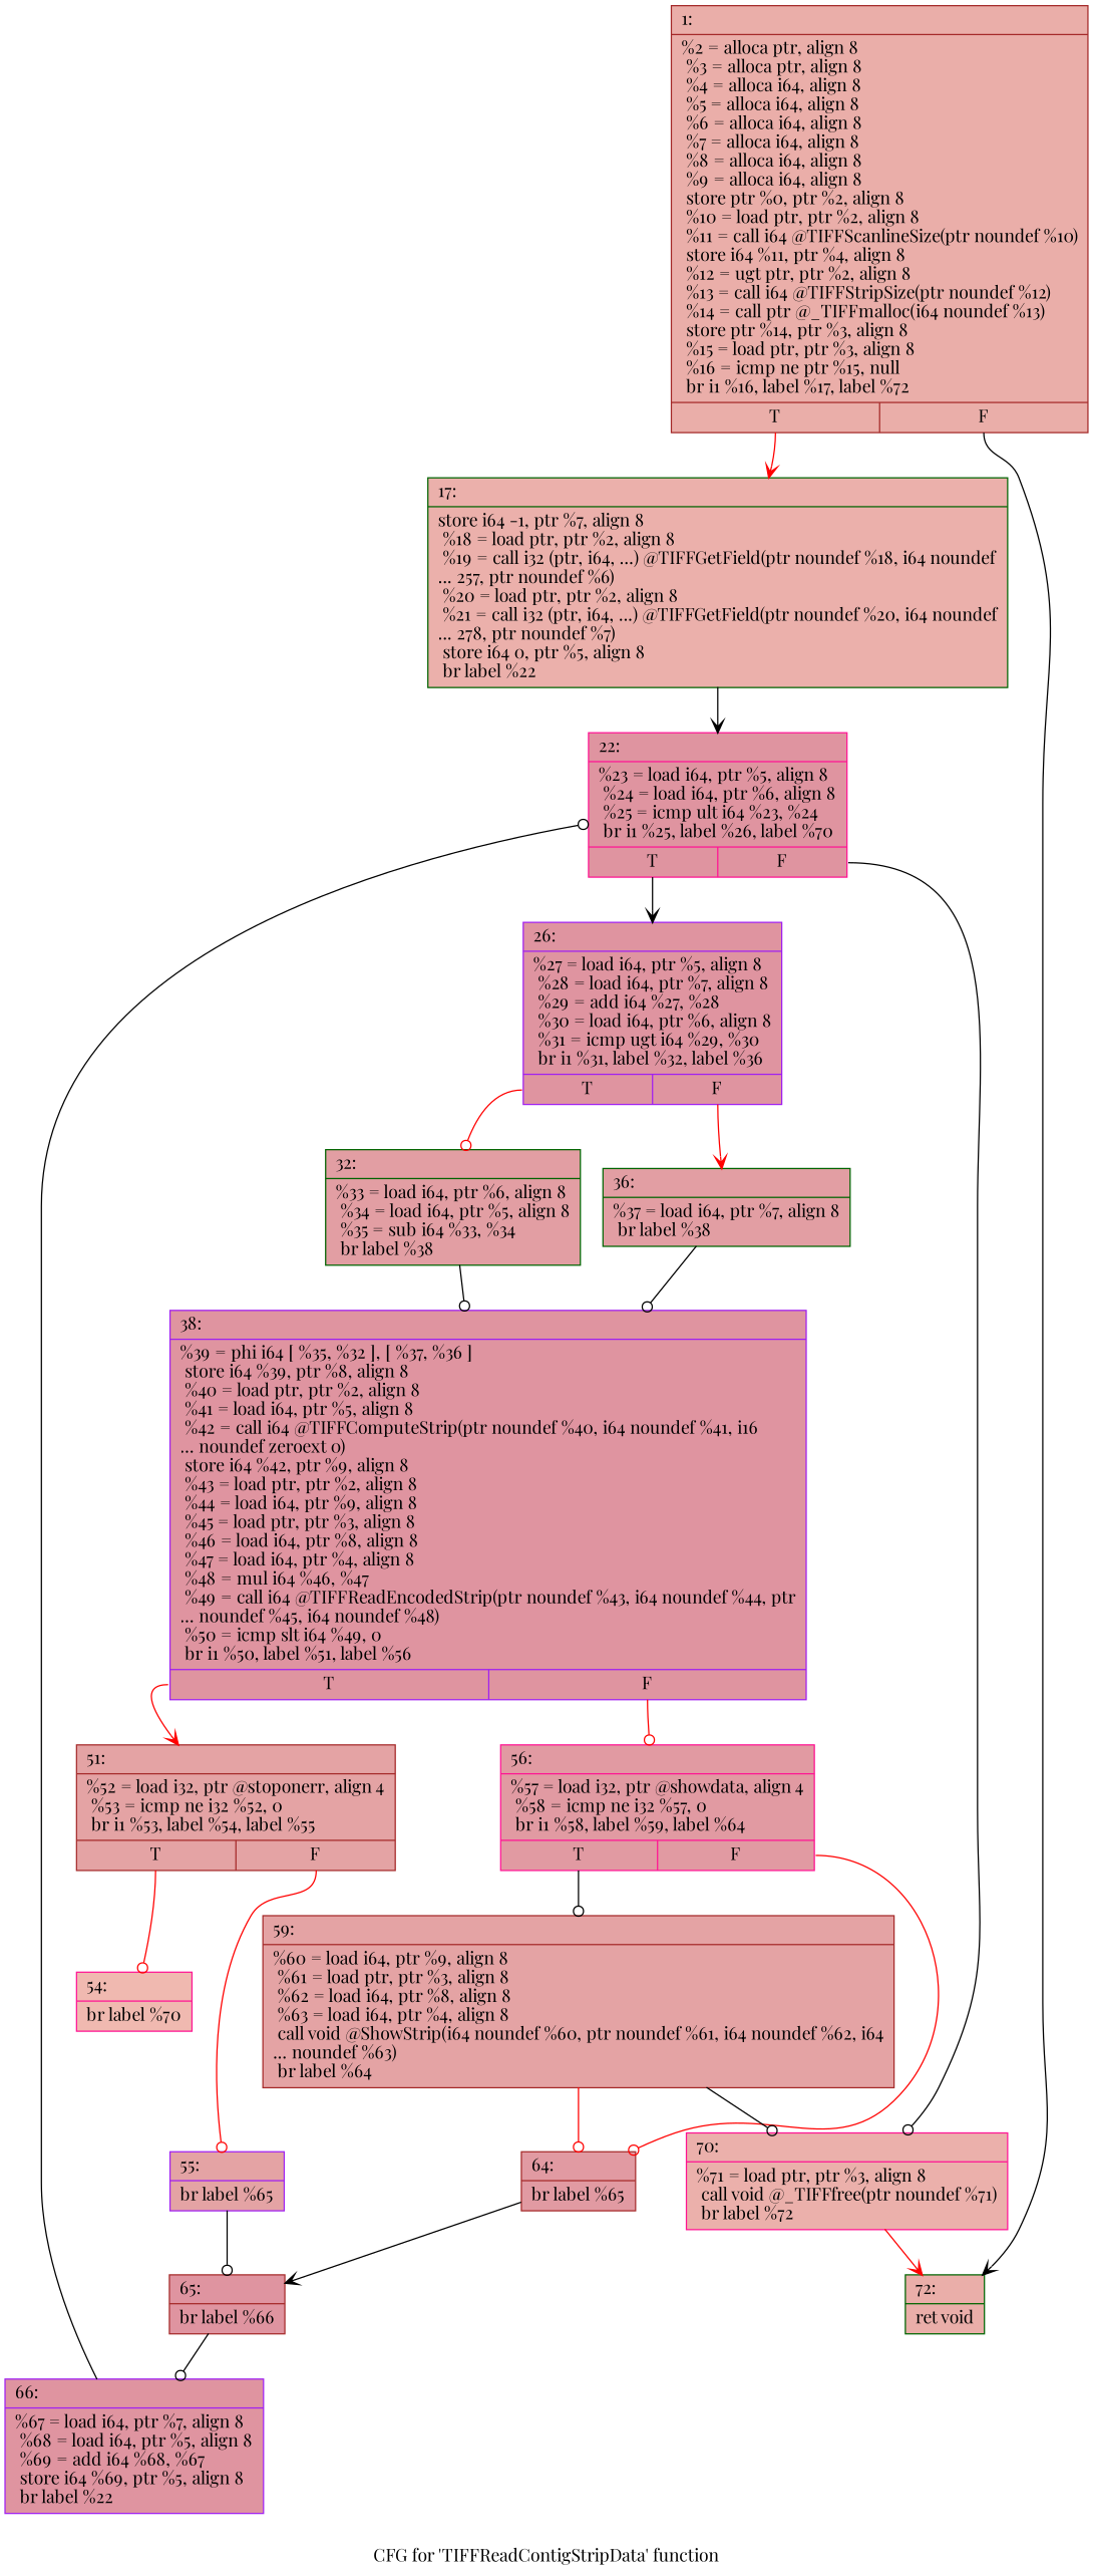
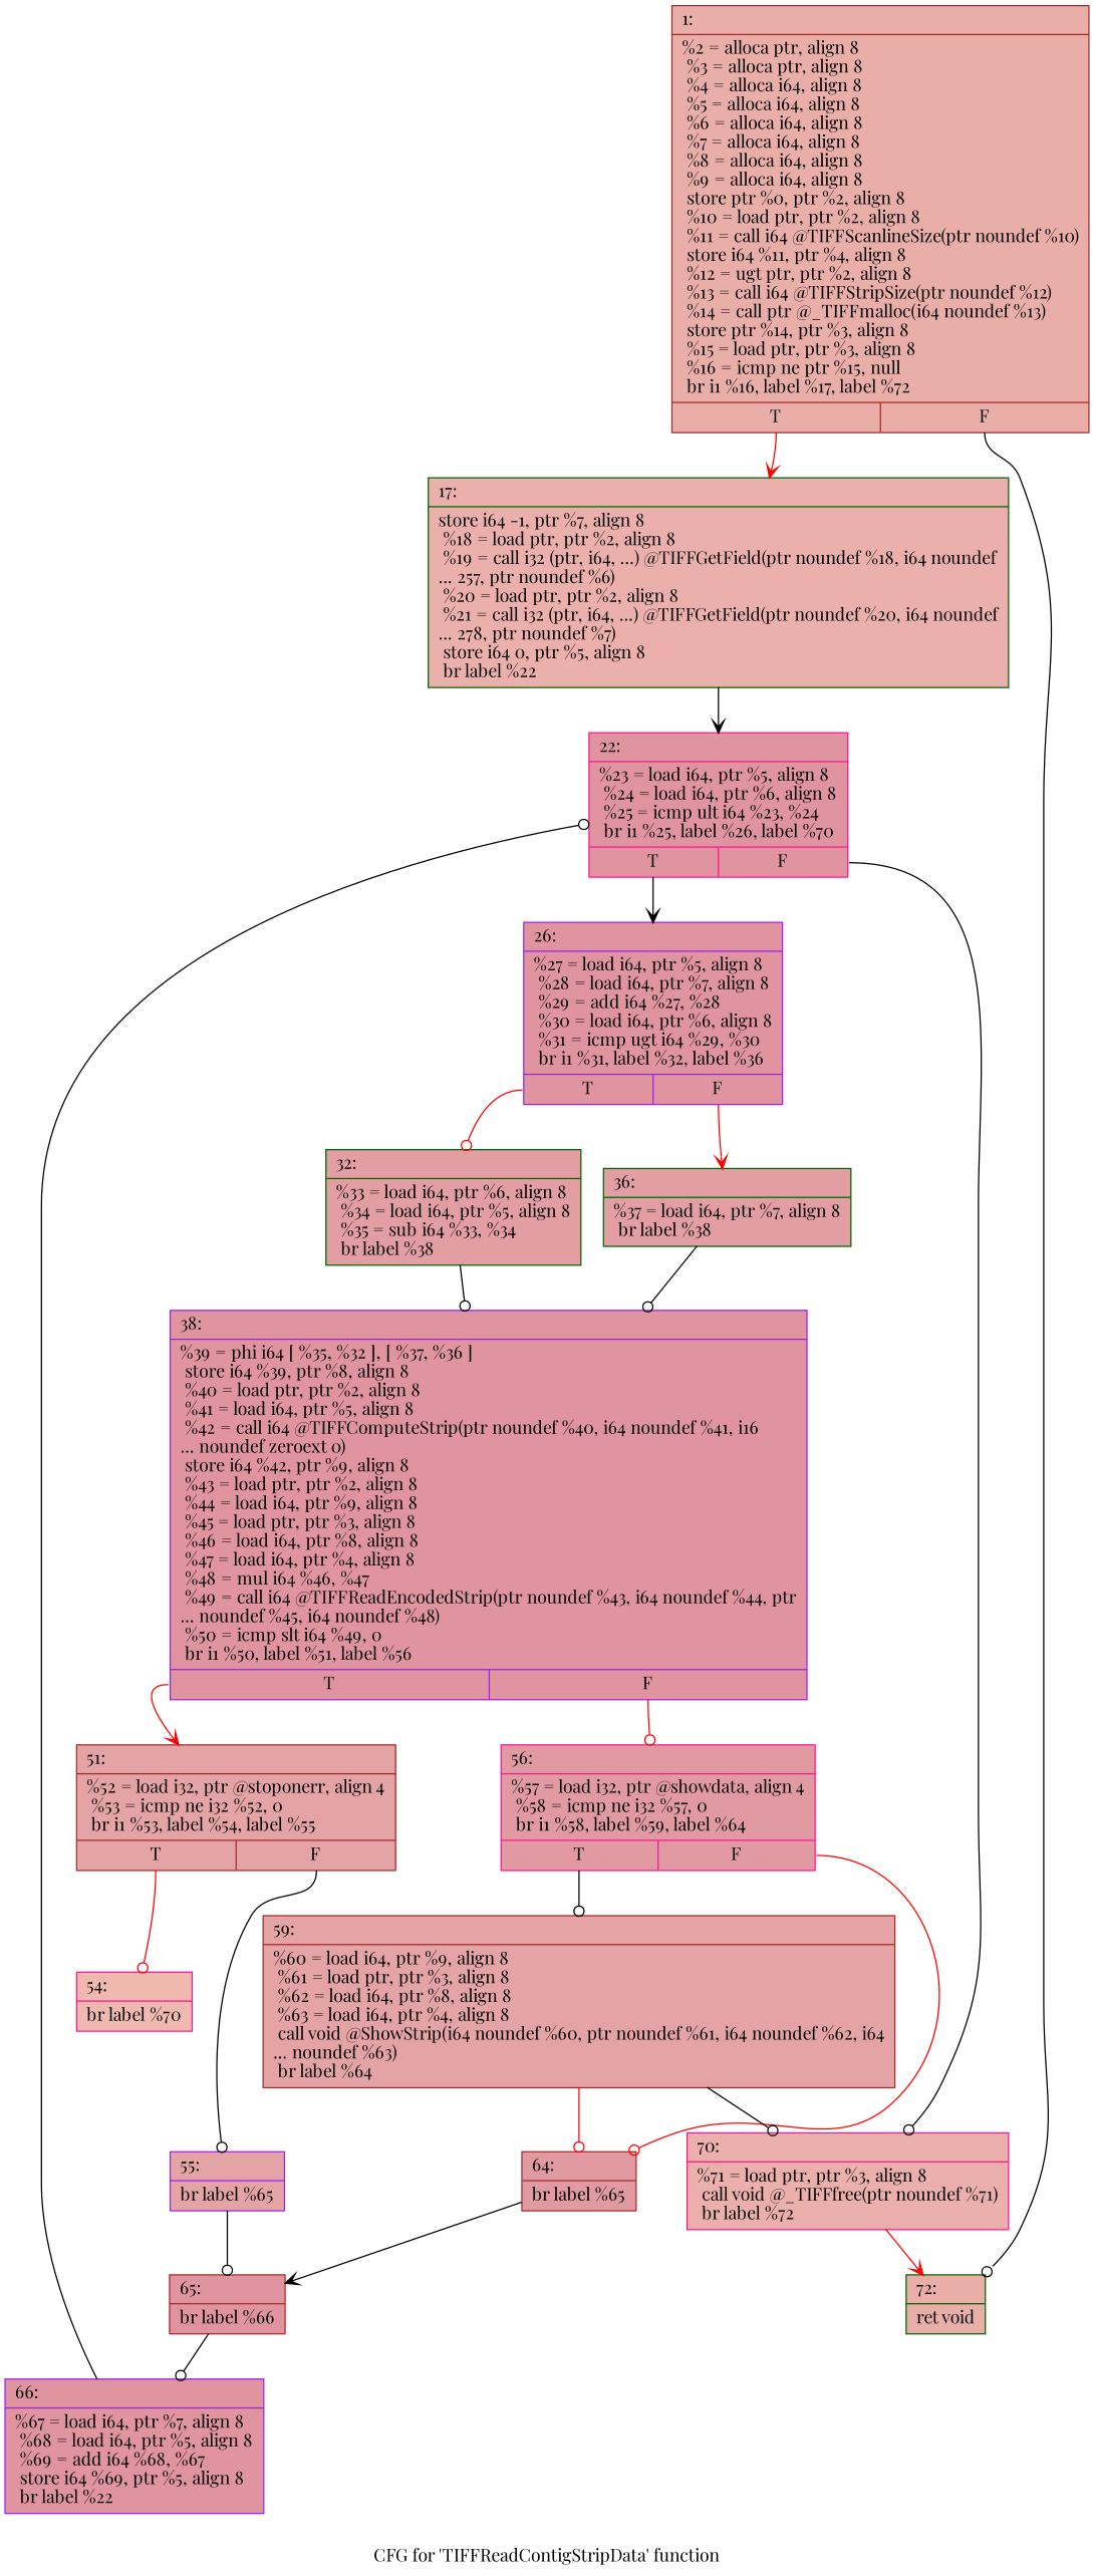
  digraph {
    fontname="Playfair Display"
    label="CFG for 'TIFFReadContigStripData' function"
    node [color=brown fillcolor="#b70d2870" fontname="Playfair Display" shape=record style=filled]
    edge [arrowhead=odot color=black fontname="Playfair Display"]
    n1 [fillcolor="#d0473d70" label="{1:\l|  %2 = alloca ptr, align 8\l  %3 = alloca ptr, align 8\l  %4 = alloca i64, align 8\l  %5 = alloca i64, align 8\l  %6 = alloca i64, align 8\l  %7 = alloca i64, align 8\l  %8 = alloca i64, align 8\l  %9 = alloca i64, align 8\l  store ptr %0, ptr %2, align 8\l  %10 = load ptr, ptr %2, align 8\l  %11 = call i64 @TIFFScanlineSize(ptr noundef %10)\l  store i64 %11, ptr %4, align 8\l  %12 = ugt ptr, ptr %2, align 8\l  %13 = call i64 @TIFFStripSize(ptr noundef %12)\l  %14 = call ptr @_TIFFmalloc(i64 noundef %13)\l  store ptr %14, ptr %3, align 8\l  %15 = load ptr, ptr %3, align 8\l  %16 = icmp ne ptr %15, null\l  br i1 %16, label %17, label %72\l|{<s0>T|<s1>F}}"]
    n2 [color=darkgreen fillcolor="#d24b4070" label="{17:\l|  store i64 -1, ptr %7, align 8\l  %18 = load ptr, ptr %2, align 8\l  %19 = call i32 (ptr, i64, ...) @TIFFGetField(ptr noundef %18, i64 noundef\l... 257, ptr noundef %6)\l  %20 = load ptr, ptr %2, align 8\l  %21 = call i32 (ptr, i64, ...) @TIFFGetField(ptr noundef %20, i64 noundef\l... 278, ptr noundef %7)\l  store i64 0, ptr %5, align 8\l  br label %22\l}"]
    n3 [color=darkgreen fillcolor="#d0473d70" label="{72:\l|  ret void\l}"]
    n4 [color=deeppink label="{22:\l|  %23 = load i64, ptr %5, align 8\l  %24 = load i64, ptr %6, align 8\l  %25 = icmp ult i64 %23, %24\l  br i1 %25, label %26, label %70\l|{<s0>T|<s1>F}}"]
    n5 [color=purple label="{26:\l|  %27 = load i64, ptr %5, align 8\l  %28 = load i64, ptr %7, align 8\l  %29 = add i64 %27, %28\l  %30 = load i64, ptr %6, align 8\l  %31 = icmp ugt i64 %29, %30\l  br i1 %31, label %32, label %36\l|{<s0>T|<s1>F}}"]
    n6 [color=deeppink fillcolor="#d24b4070" label="{70:\l|  %71 = load ptr, ptr %3, align 8\l  call void @_TIFFfree(ptr noundef %71)\l  br label %72\l}"]
    n7 [color=darkgreen fillcolor="#be242e70" label="{32:\l|  %33 = load i64, ptr %6, align 8\l  %34 = load i64, ptr %5, align 8\l  %35 = sub i64 %33, %34\l  br label %38\l}"]
    n8 [color=darkgreen fillcolor="#be242e70" label="{36:\l|  %37 = load i64, ptr %7, align 8\l  br label %38\l}"]
    n9 [color=purple label="{38:\l|  %39 = phi i64 [ %35, %32 ], [ %37, %36 ]\l  store i64 %39, ptr %8, align 8\l  %40 = load ptr, ptr %2, align 8\l  %41 = load i64, ptr %5, align 8\l  %42 = call i64 @TIFFComputeStrip(ptr noundef %40, i64 noundef %41, i16\l... noundef zeroext 0)\l  store i64 %42, ptr %9, align 8\l  %43 = load ptr, ptr %2, align 8\l  %44 = load i64, ptr %9, align 8\l  %45 = load ptr, ptr %3, align 8\l  %46 = load i64, ptr %8, align 8\l  %47 = load i64, ptr %4, align 8\l  %48 = mul i64 %46, %47\l  %49 = call i64 @TIFFReadEncodedStrip(ptr noundef %43, i64 noundef %44, ptr\l... noundef %45, i64 noundef %48)\l  %50 = icmp slt i64 %49, 0\l  br i1 %50, label %51, label %56\l|{<s0>T|<s1>F}}"]
    n10 [fillcolor="#c32e3170" label="{51:\l|  %52 = load i32, ptr @stoponerr, align 4\l  %53 = icmp ne i32 %52, 0\l  br i1 %53, label %54, label %55\l|{<s0>T|<s1>F}}"]
    n11 [color=deeppink fillcolor="#bb1b2c70" label="{56:\l|  %57 = load i32, ptr @showdata, align 4\l  %58 = icmp ne i32 %57, 0\l  br i1 %58, label %59, label %64\l|{<s0>T|<s1>F}}"]
    n12 [color=deeppink fillcolor="#de614d70" label="{54:\l|  br label %70\l}"]
    n13 [color=purple fillcolor="#c32e3170" label="{55:\l|  br label %65\l}"]
    n14 [fillcolor="#c32e3170" label="{59:\l|  %60 = load i64, ptr %9, align 8\l  %61 = load ptr, ptr %3, align 8\l  %62 = load i64, ptr %8, align 8\l  %63 = load i64, ptr %4, align 8\l  call void @ShowStrip(i64 noundef %60, ptr noundef %61, i64 noundef %62, i64\l... noundef %63)\l  br label %64\l}"]
    n15 [fillcolor="#bb1b2c70" label="{64:\l|  br label %65\l}"]
    n16 [label="{65:\l|  br label %66\l}"]
    n17 [color=purple label="{66:\l|  %67 = load i64, ptr %7, align 8\l  %68 = load i64, ptr %5, align 8\l  %69 = add i64 %68, %67\l  store i64 %69, ptr %5, align 8\l  br label %22\l}"]
    n1 -> n2 [arrowhead=vee color=red tailport=s0]
-   n1 -> n3 [arrowhead=vee tailport=s1]
+   n1 -> n3 [tailport=s1]
    n2 -> n4 [arrowhead=vee]
    n4 -> n5 [arrowhead=vee tailport=s0]
    n4 -> n6 [tailport=s1]
    n5 -> n7 [color=red tailport=s0]
    n5 -> n8 [arrowhead=vee color=red tailport=s1]
    n6 -> n3 [arrowhead=vee color=red]
    n7 -> n9
    n8 -> n9
    n9 -> n10 [arrowhead=vee color=red tailport=s0]
    n9 -> n11 [color=red tailport=s1]
    n10 -> n12 [color=red tailport=s0]
-   n10 -> n13 [color=red tailport=s1]
+   n10 -> n13 [tailport=s1]
    n11 -> n14 [tailport=s0]
    n11 -> n15 [color=red tailport=s1]
    n13 -> n16
    n14 -> n6
    n14 -> n15 [color=red]
    n15 -> n16 [arrowhead=vee]
    n16 -> n17
    n17 -> n4
  }
